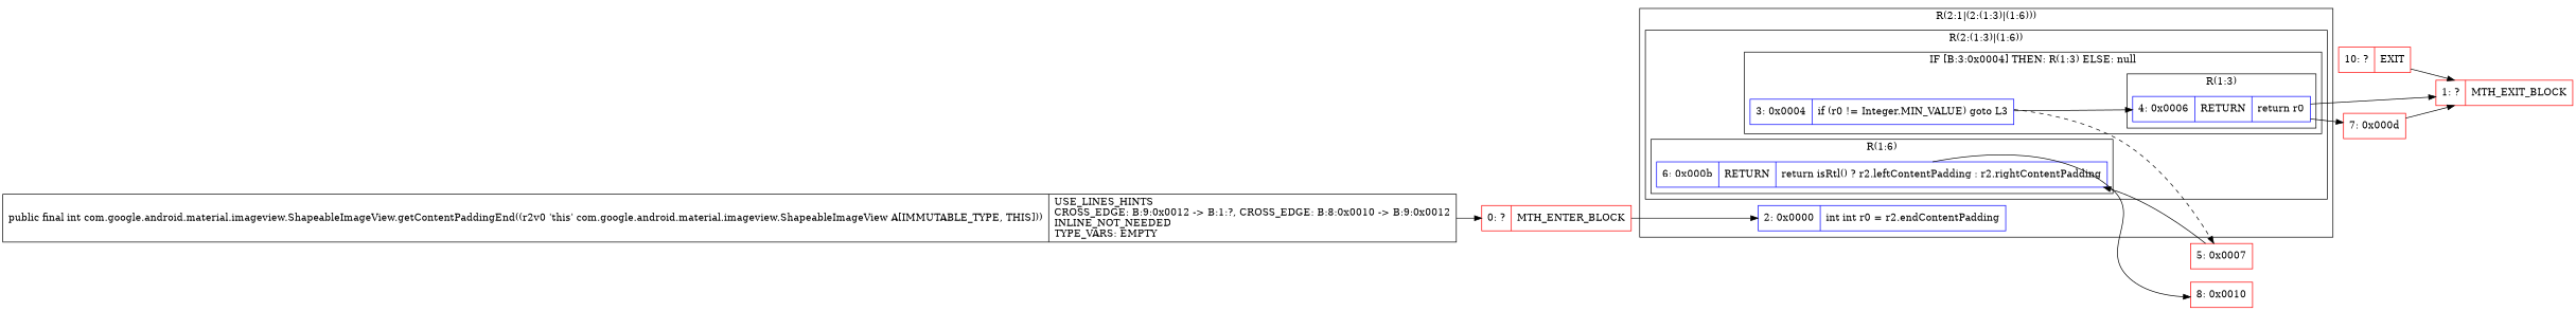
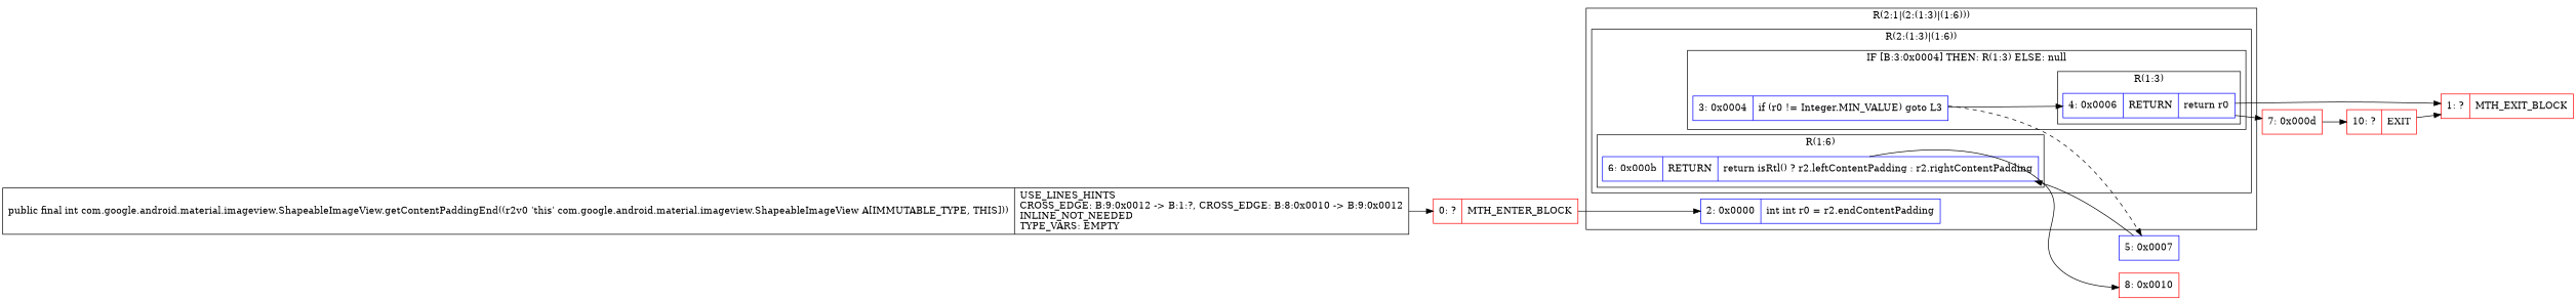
  digraph {
    rankdir=LR
    node [color=red shape=record]
    n1 [color=blue label="{4\:\ 0x0006|RETURN\l|return r0\l}"]
    n2 [color=blue label="{3\:\ 0x0004|if (r0 != Integer.MIN_VALUE) goto L3\l}"]
    n3 [color=blue label="{6\:\ 0x000b|RETURN\l|return isRtl() ? r2.leftContentPadding : r2.rightContentPadding\l}"]
    n4 [color=blue label="{2\:\ 0x0000|int int r0 = r2.endContentPadding\l}"]
    n5 [label="{1\:\ ?|MTH_EXIT_BLOCK\l}"]
    n6 [label="{7\:\ 0x000d}"]
-   n7 [label="{5\:\ 0x0007}"]
+   n7 [color=blue label="{5\:\ 0x0007}"]
    n8 [label="{8\:\ 0x0010}"]
    n9 [label="{10\:\ ?|EXIT\l}"]
    n10 [label="{0\:\ ?|MTH_ENTER_BLOCK\l}"]
    n11 [label="{public final int com.google.android.material.imageview.ShapeableImageView.getContentPaddingEnd((r2v0 'this' com.google.android.material.imageview.ShapeableImageView A[IMMUTABLE_TYPE, THIS]))  | USE_LINES_HINTS\lCROSS_EDGE: B:9:0x0012 \-\> B:1:?, CROSS_EDGE: B:8:0x0010 \-\> B:9:0x0012\lINLINE_NOT_NEEDED\lTYPE_VARS: EMPTY\l}" color=""]
    subgraph cluster_1 {
      label="R(2:1|(2:(1:3)|(1:6)))"
      n4
      subgraph cluster_2 {
        label="R(2:(1:3)|(1:6))"
        subgraph cluster_3 {
          label="IF [B:3:0x0004] THEN: R(1:3) ELSE: null"
          n2
          subgraph cluster_4 {
            label="R(1:3)"
            n1
          }
        }
        subgraph cluster_5 {
          label="R(1:6)"
          n3
        }
      }
    }
    n1 -> n5
    n1 -> n6
    n2 -> n1
    n2 -> n7 [style=dashed]
    n3 -> n8
-   n6 -> n5
+   n6 -> n9
    n7 -> n3
    n9 -> n5
    n10 -> n4
    n11 -> n10
  }
